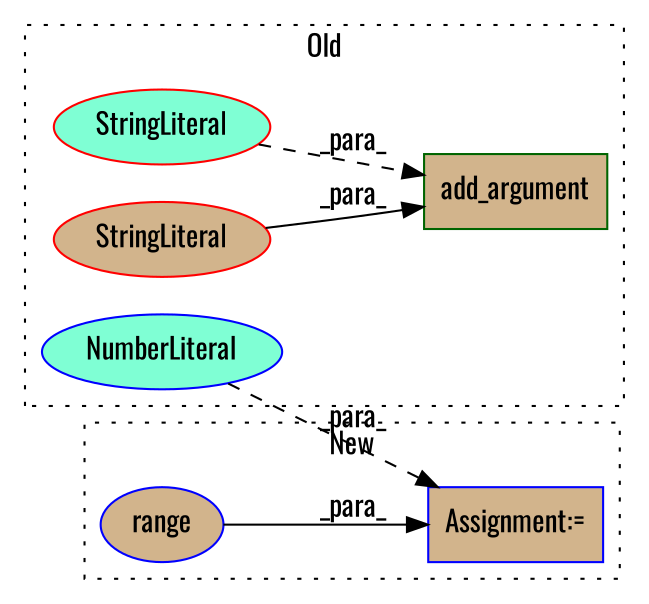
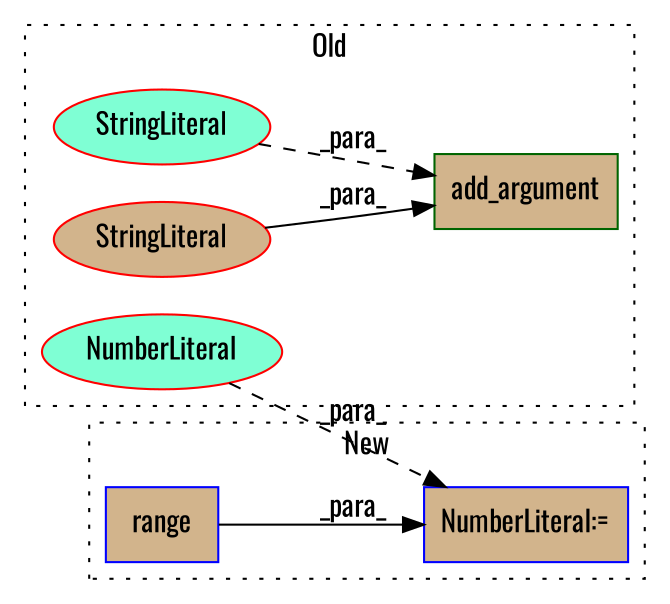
  digraph {
    fontname=Oswald
    rankdir=LR
    node [a=32 color=blue fillcolor=tan fontname=Oswald shape=box style=filled]
    edge [fontname=Oswald style=dashed]
    n1 [color=darkgreen l="13,1" label=add_argument s="1036,1100"]
-   n2 [a=34 fillcolor=aquamarine l=2 label=NumberLiteral s=1071 shape=ellipse]
+   n2 [a=34 color=red fillcolor=aquamarine l=2 label=NumberLiteral s=1071 shape=ellipse]
    n3 [a=45 color=red fillcolor=aquamarine l=26 label=StringLiteral s=1074 shape=ellipse]
    n4 [a=45 color=red l=17 label=StringLiteral s=1049 shape=ellipse]
-   n5 [l="6,1" label=range s="2188,2198" shape=ellipse]
-   n6 [a=7 l="57,2" label="Assignment:=" s="2123,2199"]
+   n5 [l="6,1" label=range s="2188,2198"]
+   n6 [a=7 l="57,2" label="NumberLiteral:=" s="2123,2199"]
    subgraph cluster_1 {
      label=Old
      style=dotted
      n1
      n2
      n3
      n4
    }
    subgraph cluster_2 {
      label=New
      style=dotted
      n5
      n6
    }
    n2 -> n6 [label=_para_]
    n3 -> n1 [label=_para_]
    n4 -> n1 [label=_para_ style=solid]
    n5 -> n6 [label=_para_ style=solid]
  }
